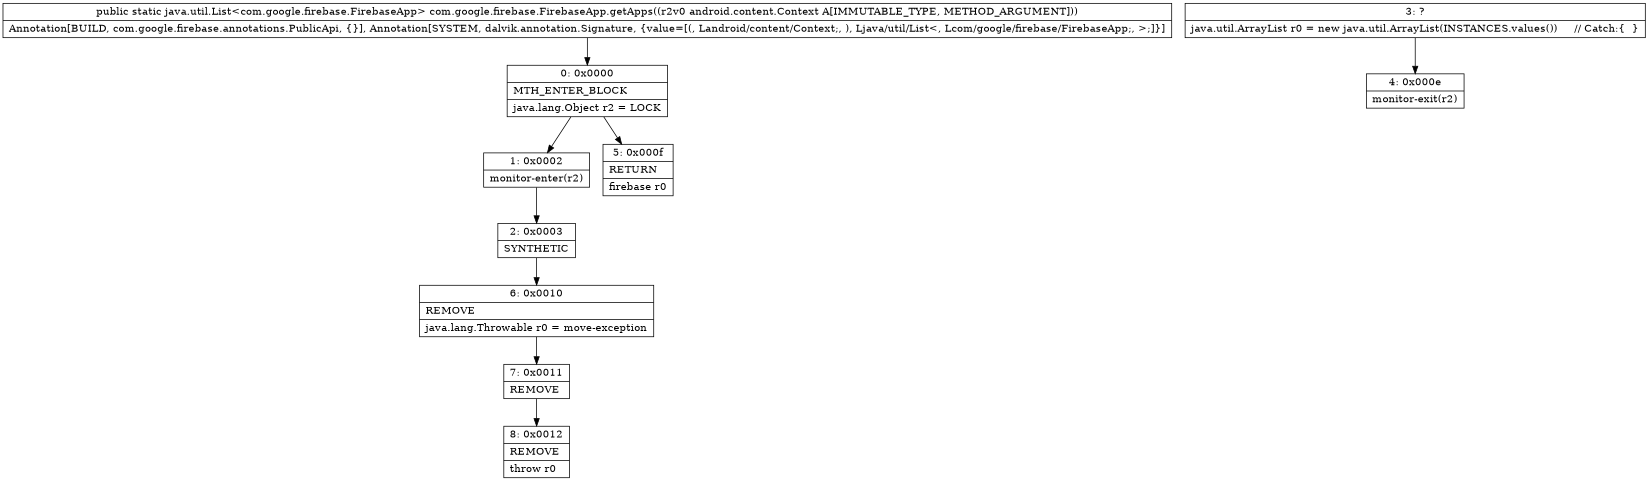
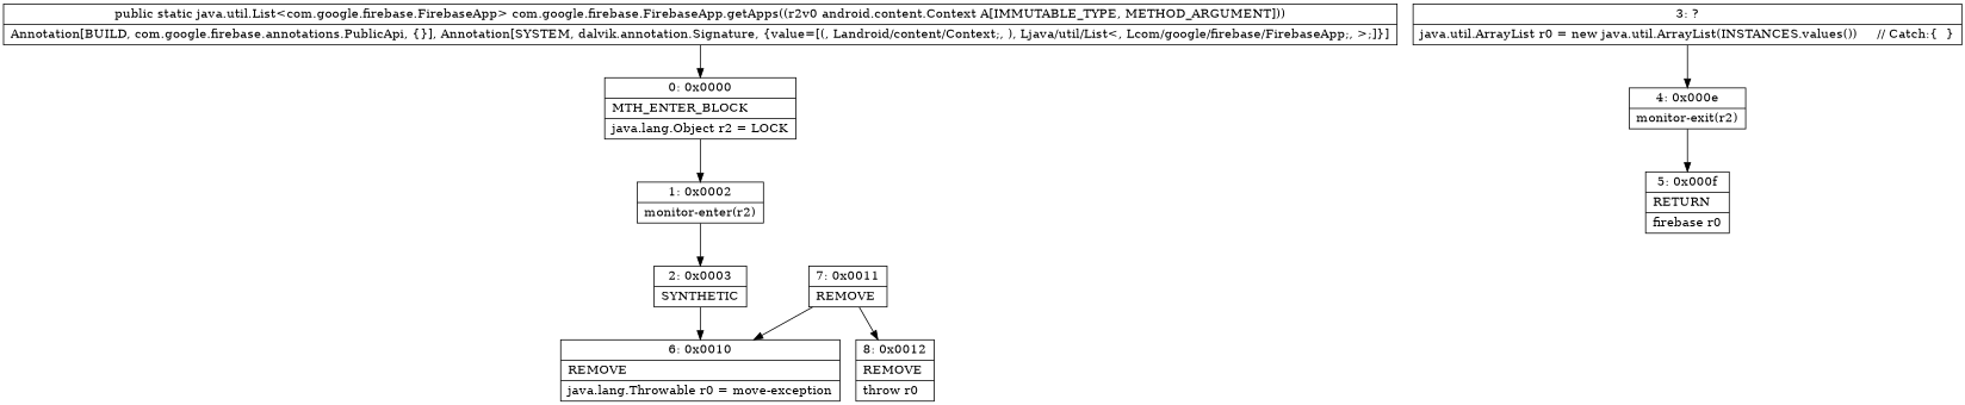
  digraph {
    node [shape=record]
    n1 [label="{0\:\ 0x0000|MTH_ENTER_BLOCK\l|java.lang.Object r2 = LOCK\l}"]
    n2 [label="{1\:\ 0x0002|monitor\-enter(r2)\l}"]
    n3 [label="{2\:\ 0x0003|SYNTHETIC\l}"]
    n4 [label="{6\:\ 0x0010|REMOVE\l|java.lang.Throwable r0 = move\-exception\l}"]
    n5 [label="{3\:\ ?|java.util.ArrayList r0 = new java.util.ArrayList(INSTANCES.values())     \/\/ Catch:\{  \}\l}"]
    n6 [label="{4\:\ 0x000e|monitor\-exit(r2)\l}"]
    n7 [label="{7\:\ 0x0011|REMOVE\l}"]
    n8 [label="{5\:\ 0x000f|RETURN\l|firebase r0\l}"]
    n9 [label="{8\:\ 0x0012|REMOVE\l|throw r0\l}"]
    n10 [label="{public static java.util.List\<com.google.firebase.FirebaseApp\> com.google.firebase.FirebaseApp.getApps((r2v0 android.content.Context A[IMMUTABLE_TYPE, METHOD_ARGUMENT]))  | Annotation[BUILD, com.google.firebase.annotations.PublicApi, \{\}], Annotation[SYSTEM, dalvik.annotation.Signature, \{value=[(, Landroid\/content\/Context;, ), Ljava\/util\/List\<, Lcom\/google\/firebase\/FirebaseApp;, \>;]\}]\l}"]
    n1 -> n2
    n2 -> n3
    n3 -> n4
-   n4 -> n7
+   n7 -> n4
    n5 -> n6
-   n1 -> n8
+   n6 -> n8
    n7 -> n9
    n10 -> n1
  }
